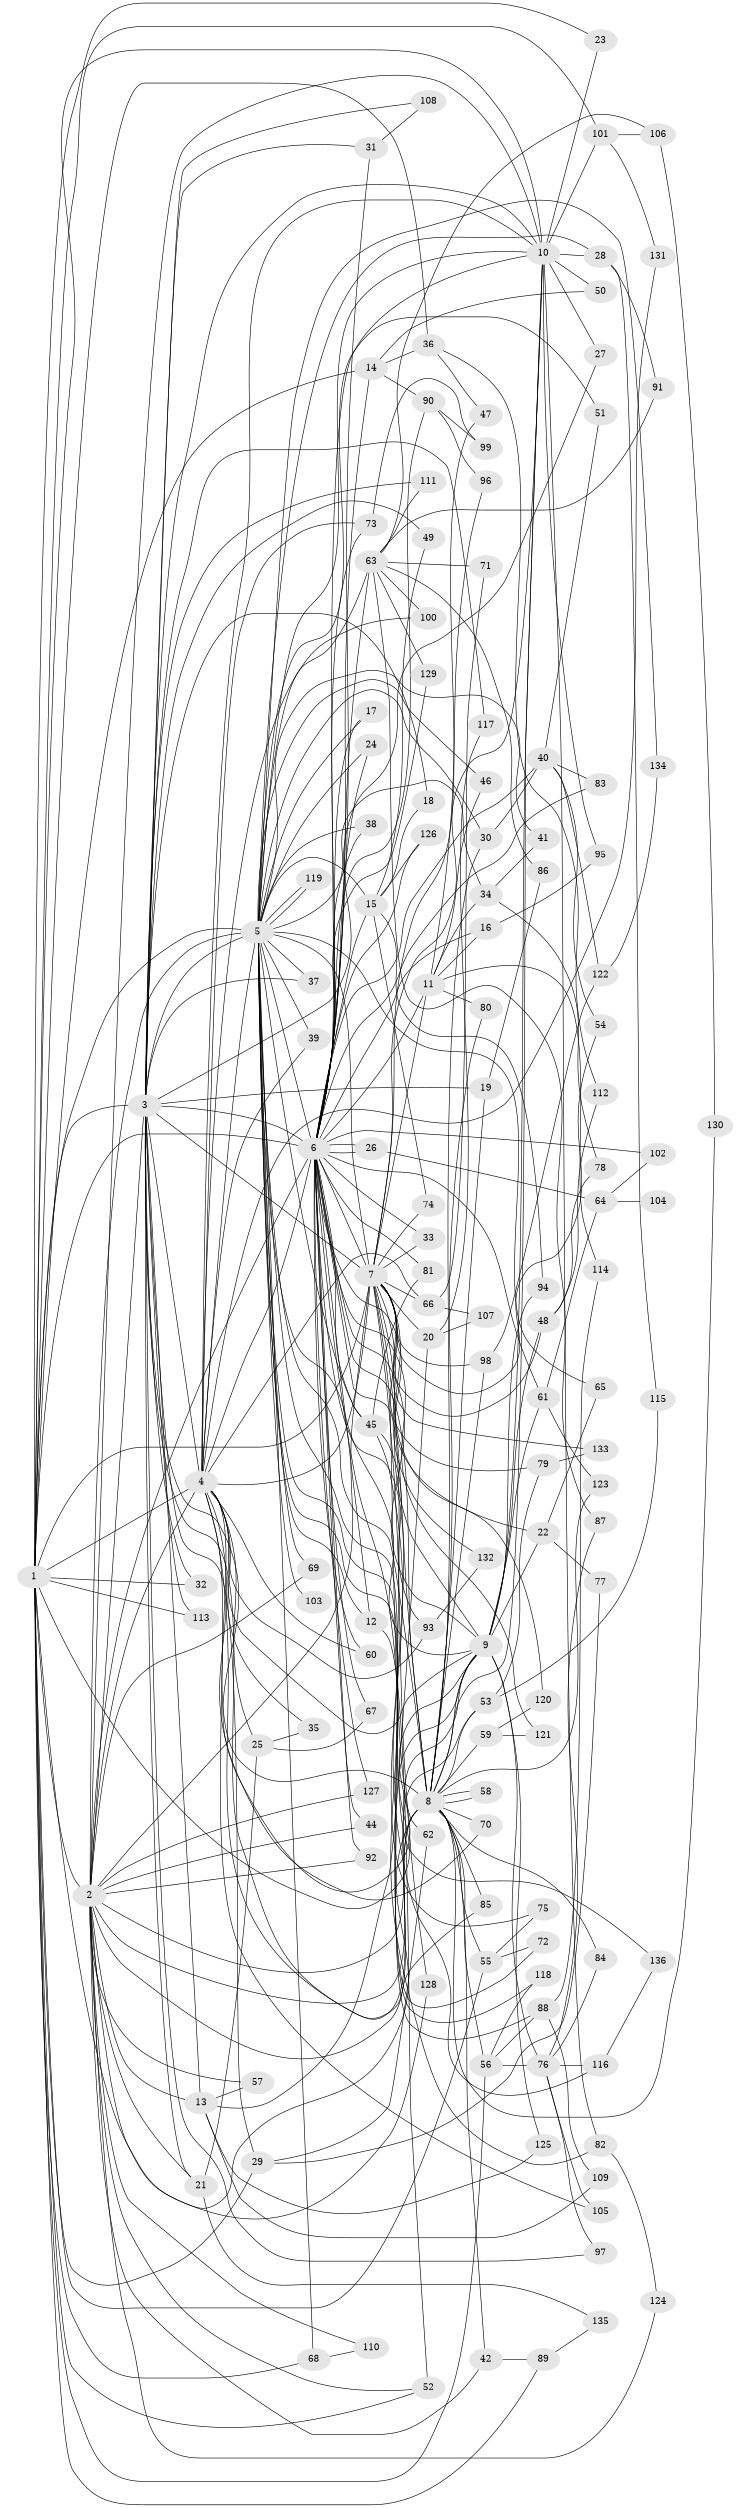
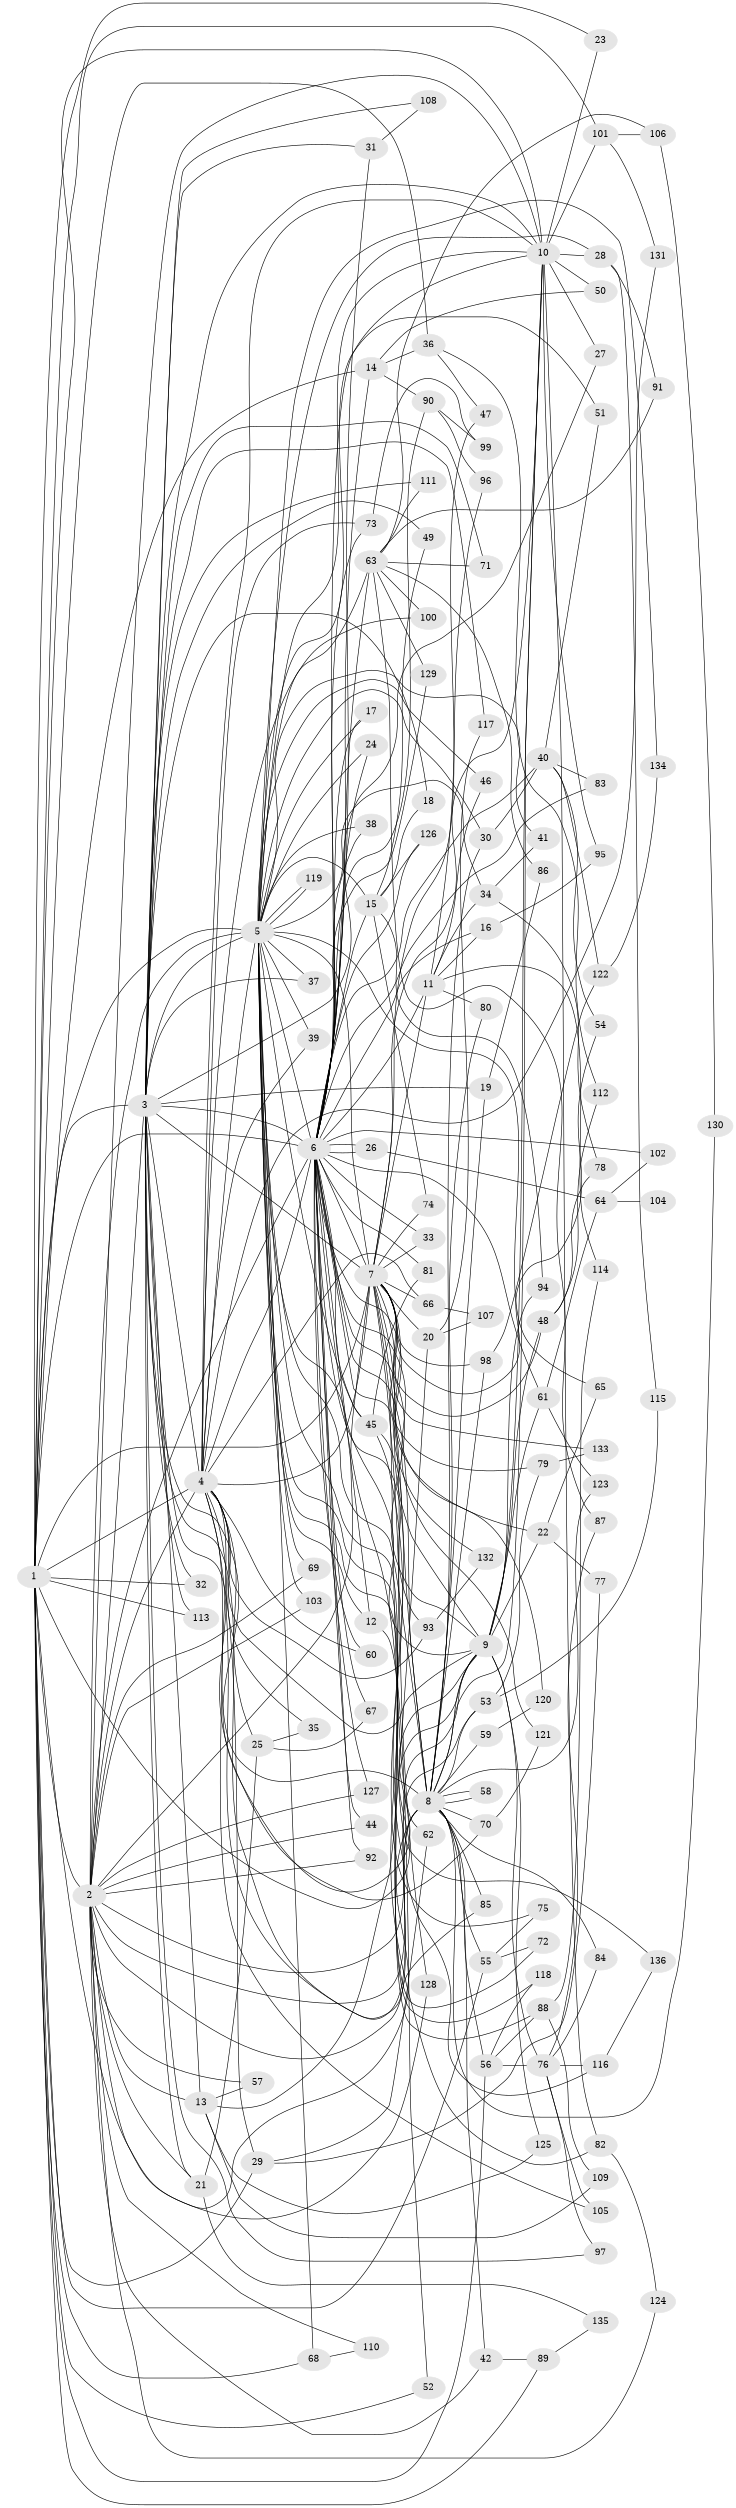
  graph {
    rankdir=LR
    node [color=gray90 style=filled]
    1
    2
    3
    4
    5
    6
    7
    8
    9
    10
    14
    23
    29
    32
    36
    52
    55
    56
    68
    89
    101
    113
    13
    21
    42
    44
    53
    57
    69
    92
    103
    110
    124
    127
    128
    18
    19
    27
    31
    37
    49
    71
    97
    108
    111
    117
    25
    35
    39
    60
    66
    70
    73
    85
    93
    100
    105
    131
    12
    15
    17
    24
    28
    30
    34
    38
    41
    45
    46
    51
    63
    65
    72
    88
    118
    119
    134
    11
    16
    22
    26
    33
    40
    61
    67
    75
    81
    82
    83
    90
    102
    121
    126
    129
    136
    20
    47
    48
    54
    62
    74
    79
    98
    120
    132
    133
    58
    59
    80
    84
    123
    130
    76
    94
    125
    50
    95
    77
    112
    135
    106
    109
    115
    86
    107
    99
    91
    78
    116
    87
    114
    96
    64
    122
    104
    1 -- 2
    1 -- 3
    1 -- 4
    1 -- 5
    1 -- 6
    1 -- 7
    1 -- 8
    1 -- 9
    1 -- 10
    1 -- 14
    1 -- 23
    1 -- 29
    1 -- 32
    1 -- 36
    1 -- 52
    1 -- 55
    1 -- 56
    1 -- 68
    1 -- 89
    1 -- 101
    1 -- 113
    2 -- 3
    2 -- 4
    2 -- 5
    2 -- 6
    2 -- 7
    2 -- 8
    2 -- 9
    2 -- 10
    2 -- 13
    2 -- 21
    2 -- 42
    2 -- 44
    2 -- 53
    2 -- 57
    2 -- 69
    2 -- 92
-   2 -- 52
+   2 -- 103
    2 -- 110
    2 -- 124
    2 -- 127
    2 -- 128
    3 -- 4
    3 -- 5
    3 -- 6
    3 -- 7
    3 -- 8
    3 -- 9
    3 -- 10
    3 -- 29
    3 -- 32
    3 -- 113
    3 -- 13
    3 -- 21
    3 -- 18
    3 -- 19
    3 -- 27
    3 -- 31
    3 -- 37
    3 -- 49
-   66 -- 71
+   3 -- 71
    3 -- 97
    3 -- 108
    3 -- 111
    3 -- 117
    4 -- 5
    4 -- 6
    4 -- 7
    4 -- 8
    4 -- 9
    4 -- 10
    4 -- 25
    4 -- 35
    4 -- 39
    4 -- 60
    4 -- 66
    4 -- 70
    4 -- 73
    4 -- 85
    4 -- 93
    4 -- 100
    4 -- 105
    4 -- 131
    5 -- 6
    5 -- 7
    5 -- 8
    5 -- 9
    5 -- 10
    5 -- 68
    5 -- 69
    5 -- 103
    5 -- 37
    5 -- 39
    5 -- 12
    5 -- 15
    5 -- 17
    5 -- 24
    5 -- 28
    5 -- 30
    5 -- 34
    5 -- 38
    5 -- 41
    5 -- 45
    5 -- 46
    5 -- 51
    5 -- 63
    5 -- 65
    5 -- 72
    5 -- 88
    5 -- 118
    5 -- 119
    5 -- 119
    5 -- 134
    6 -- 7
    6 -- 8
    6 -- 9
    6 -- 10
    6 -- 14
    6 -- 44
    6 -- 92
    6 -- 127
    6 -- 31
    6 -- 60
    6 -- 73
    6 -- 12
    6 -- 15
    6 -- 17
    6 -- 24
    6 -- 38
    6 -- 45
    6 -- 63
    6 -- 11
    6 -- 16
    6 -- 22
    6 -- 26
    6 -- 26
    6 -- 33
    6 -- 40
    6 -- 61
    6 -- 67
    6 -- 75
    6 -- 81
    6 -- 82
    6 -- 83
    6 -- 90
    6 -- 102
    6 -- 121
    6 -- 126
    6 -- 129
    6 -- 136
    7 -- 8
    7 -- 9
    7 -- 10
    7 -- 128
    7 -- 66
    7 -- 11
    7 -- 33
    7 -- 20
    7 -- 47
    7 -- 48
    7 -- 54
    7 -- 62
    7 -- 74
    7 -- 79
    7 -- 98
    7 -- 120
    7 -- 132
    7 -- 133
    8 -- 9
    8 -- 10
    8 -- 55
    8 -- 56
    8 -- 42
    8 -- 53
    8 -- 19
    8 -- 70
    8 -- 85
    8 -- 30
    8 -- 98
    8 -- 58
    8 -- 58
    8 -- 59
    8 -- 80
    8 -- 84
    8 -- 123
    8 -- 130
    9 -- 10
    9 -- 22
    9 -- 61
    9 -- 48
    9 -- 76
    9 -- 94
    9 -- 125
    10 -- 23
    10 -- 101
    10 -- 27
    10 -- 28
    10 -- 82
    10 -- 50
    10 -- 95
    14 -- 36
    14 -- 90
    14 -- 50
    29 -- 62
    29 -- 77
    36 -- 47
    36 -- 112
    55 -- 72
    55 -- 75
    56 -- 88
    56 -- 118
    56 -- 76
    68 -- 110
    89 -- 135
    101 -- 131
    101 -- 106
    13 -- 57
    13 -- 20
    13 -- 125
    13 -- 109
    21 -- 25
    21 -- 135
    42 -- 89
    53 -- 79
    53 -- 115
    19 -- 86
    31 -- 108
    25 -- 35
    25 -- 67
    66 -- 107
    73 -- 99
    93 -- 132
    12 -- 52
    15 -- 18
    15 -- 49
    15 -- 126
    15 -- 74
    15 -- 94
    28 -- 115
    28 -- 91
    30 -- 40
    34 -- 41
    34 -- 78
    45 -- 93
    45 -- 81
    45 -- 116
    63 -- 71
    63 -- 111
    63 -- 100
    63 -- 129
    63 -- 106
    63 -- 86
    63 -- 91
    63 -- 87
    88 -- 109
    88 -- 114
    11 -- 34
    11 -- 46
    11 -- 16
    11 -- 80
    11 -- 114
    11 -- 96
    16 -- 95
    22 -- 65
    22 -- 77
    26 -- 64
    40 -- 51
    40 -- 83
    40 -- 54
    40 -- 122
    61 -- 123
    61 -- 64
    82 -- 124
    90 -- 99
    90 -- 96
    20 -- 117
    20 -- 107
    48 -- 112
    48 -- 78
    79 -- 133
    98 -- 122
-   59 -- 121
+   70 -- 121
    59 -- 120
    76 -- 97
    76 -- 105
    76 -- 84
    76 -- 116
    76 -- 87
    106 -- 130
    116 -- 136
    64 -- 102
    64 -- 104
    122 -- 134
  }
